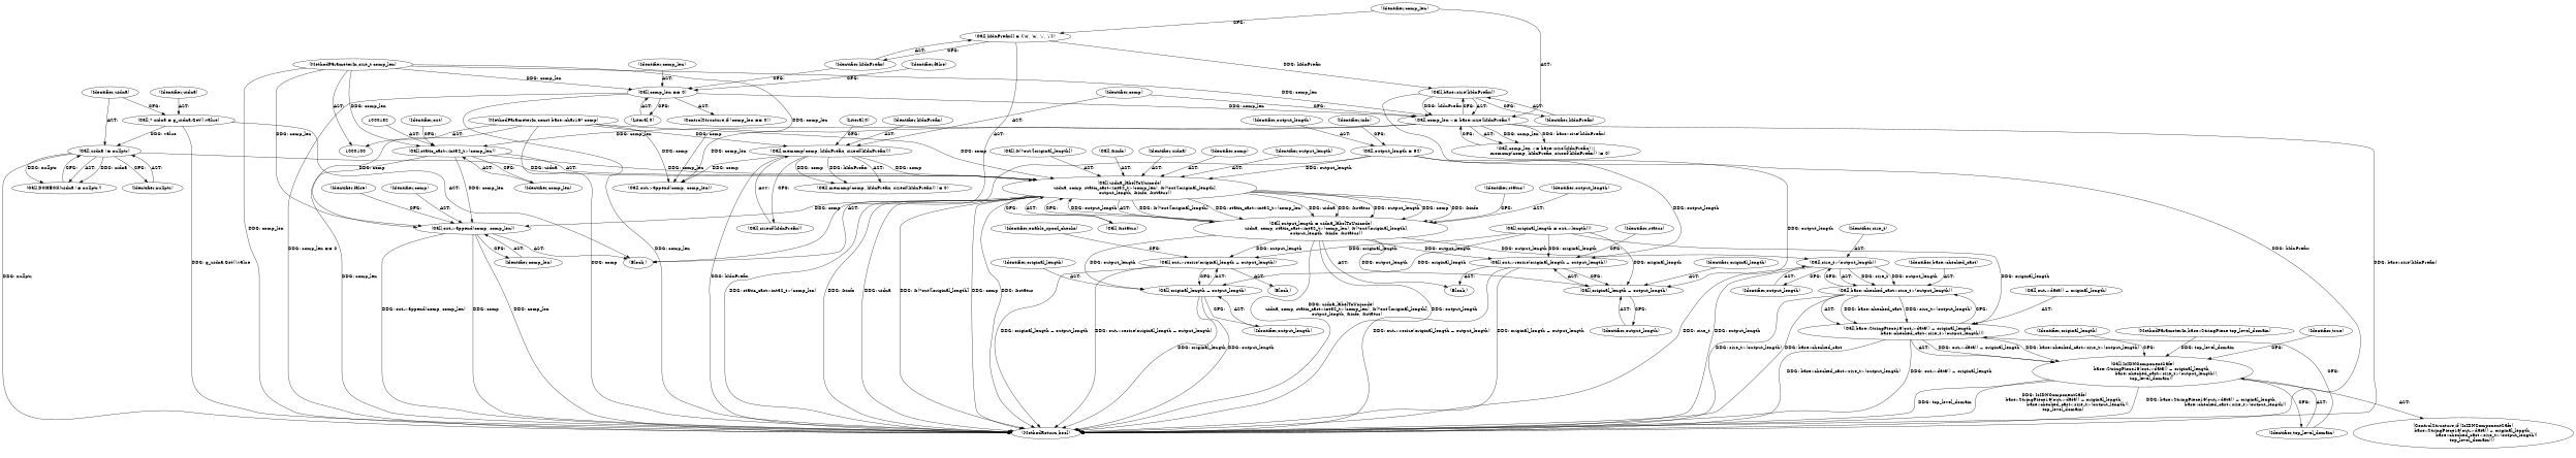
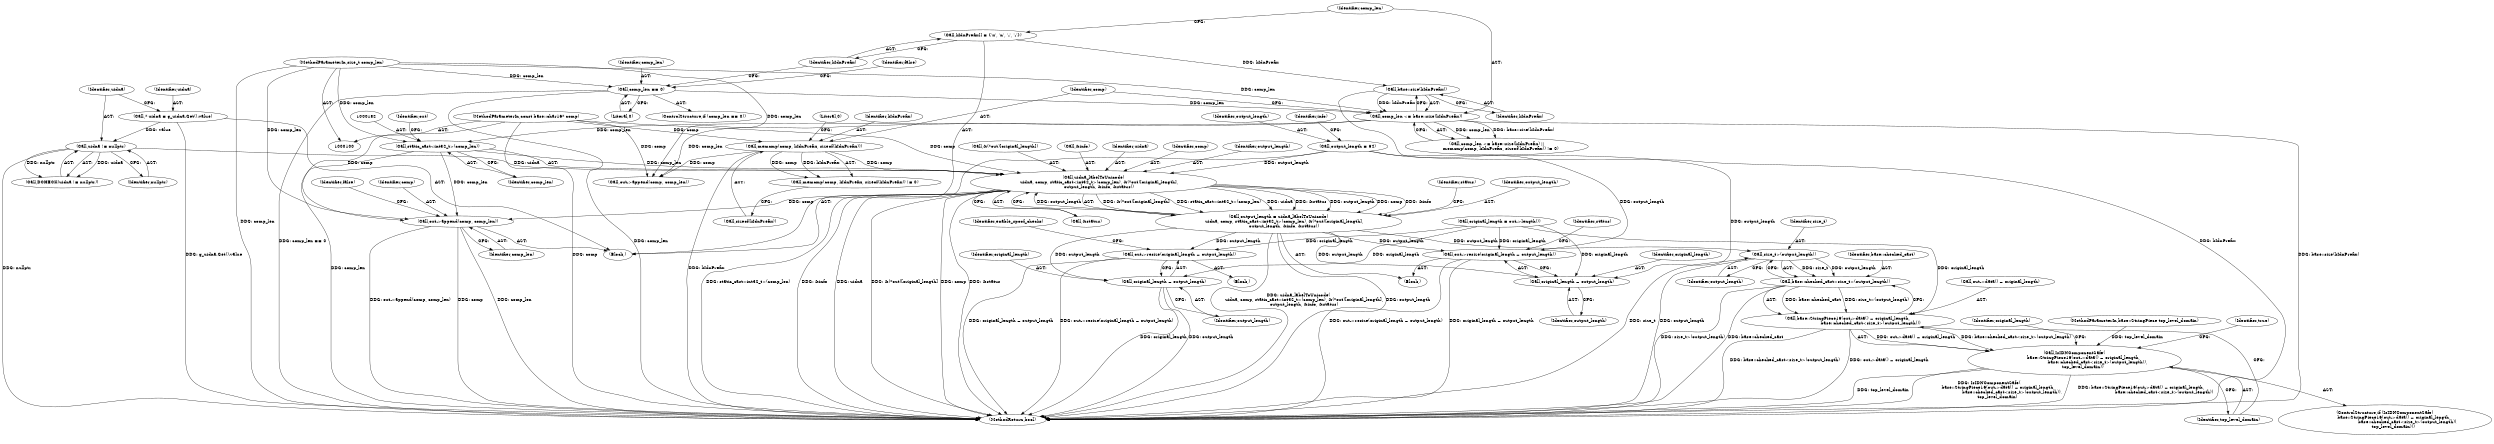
  digraph {
    n1 [label="(Call,uidna_labelToUnicode(\n        uidna, comp, static_cast<int32_t>(comp_len), &(*out)[original_length],\n        output_length, &info, &status))"]
    n2 [label="(Call,output_length = uidna_labelToUnicode(\n        uidna, comp, static_cast<int32_t>(comp_len), &(*out)[original_length],\n        output_length, &info, &status))"]
    n3 [label="(Call,out->append(comp, comp_len))"]
    n4 [label="(MethodReturn,bool)"]
    n5 [label="(Call,&status)"]
    n6 [label="(Call,out->resize(original_length + output_length))"]
    n7 [label="(Call,original_length + output_length)"]
    n8 [label="(Call,out->resize(original_length + output_length))"]
    n9 [label="(Call,original_length + output_length)"]
    n10 [label="(Call,size_t>(output_length))"]
    n11 [label="(Block,)"]
    n12 [label="(Block,)"]
    n13 [label="(Identifier,comp_len)"]
    n14 [label="(Call,uidna != nullptr)"]
    n15 [label="(Identifier,nullptr)"]
    n16 [label="(Call,DCHECK(uidna != nullptr))"]
    n17 [label="(Call,* uidna = g_uidna.Get().value)"]
    n18 [label="(Call,memcmp(comp, kIdnPrefix, sizeof(kIdnPrefix)))"]
    n19 [label="(Call,out->append(comp, comp_len))"]
    n20 [label="(Call,sizeof(kIdnPrefix))"]
    n21 [label="(Call,memcmp(comp, kIdnPrefix, sizeof(kIdnPrefix)) != 0)"]
    n22 [label="(MethodParameterIn,const base::char16* comp)"]
    1000100
    n24 [label="(Call,static_cast<int32_t>(comp_len))"]
    n25 [label="(Identifier,comp_len)"]
    n26 [label="(Call,comp_len <= base::size(kIdnPrefix))"]
    n27 [label="(Call,base::size(kIdnPrefix))"]
    n28 [label="(Call,comp_len <= base::size(kIdnPrefix) ||\n      memcmp(comp, kIdnPrefix, sizeof(kIdnPrefix)) != 0)"]
    n29 [label="(Identifier,kIdnPrefix)"]
    n30 [label="(Call,comp_len == 0)"]
    n31 [label="(Literal,0)"]
    n32 [label="(ControlStructure,if (comp_len == 0))"]
    n33 [label="(MethodParameterIn,size_t comp_len)"]
    n34 [label="(Call,kIdnPrefix[] = {'x', 'n', '-', '-'})"]
    n35 [label="(Identifier,kIdnPrefix)"]
    n36 [label="(Call,output_length = 64)"]
    n37 [label="(Identifier,output_length)"]
    n38 [label="(Block,)"]
    n39 [label="(Identifier,output_length)"]
    n40 [label="(Call,base::checked_cast<size_t>(output_length))"]
    n41 [label="(Identifier,output_length)"]
    n42 [label="(Call,base::StringPiece16(out->data() + original_length,\n                                 base::checked_cast<size_t>(output_length)))"]
    n43 [label="(Call,IsIDNComponentSafe(\n             base::StringPiece16(out->data() + original_length,\n                                 base::checked_cast<size_t>(output_length)),\n            top_level_domain))"]
    n44 [label="(Identifier,top_level_domain)"]
    n45 [label="(ControlStructure,if (IsIDNComponentSafe(\n             base::StringPiece16(out->data() + original_length,\n                                 base::checked_cast<size_t>(output_length)),\n            top_level_domain)))"]
    n46 [label="(Identifier,status)"]
    n47 [label="(Identifier,original_length)"]
    n48 [label="(Identifier,comp_len)"]
    n49 [label="(Identifier,output_length)"]
    n50 [label="(Literal,0)"]
    n51 [label="(Identifier,enable_spoof_checks)"]
    n52 [label="(Identifier,comp)"]
    n53 [label="(Call,original_length = out->length())"]
    n54 [label="(Identifier,false)"]
    n55 [label="(Identifier,original_length)"]
    n56 [label="(Identifier,output_length)"]
    n57 [label="(Identifier,comp)"]
    n58 [label="(Call,&(*out)[original_length])"]
    n59 [label="(Call,&info)"]
    n60 [label="(Identifier,info)"]
    n61 [label="(Identifier,comp_len)"]
    n62 [label="(Identifier,original_length)"]
    n63 [label="(Identifier,output_length)"]
    n64 [label="(Call,out->data() + original_length)"]
    n65 [label="(Identifier,uidna)"]
    n66 [label="(Identifier,comp)"]
    n67 [label="(Identifier,out)"]
    n68 [label="(MethodParameterIn,base::StringPiece top_level_domain)"]
    n69 [label="(Identifier,true)"]
    n70 [label="(Identifier,uidna)"]
    n71 [label="(Identifier,kIdnPrefix)"]
    n72 [label="(Identifier,uidna)"]
    n73 [label="(Identifier,status)"]
    n74 [label="(Identifier,base::checked_cast)"]
    n75 [label="(Identifier,size_t)"]
    n76 [label="(Identifier,false)"]
    1000182
    n1 -> n2 [label="AST: "]
    n1 -> n2 [label="DDG: &(*out)[original_length]"]
    n1 -> n2 [label="DDG: static_cast<int32_t>(comp_len)"]
    n1 -> n2 [label="DDG: uidna"]
    n1 -> n2 [label="DDG: &status"]
    n1 -> n2 [label="DDG: output_length"]
    n1 -> n2 [label="DDG: comp"]
    n1 -> n2 [label="DDG: &info"]
    n1 -> n3 [label="DDG: comp"]
    n1 -> n4 [label="DDG: static_cast<int32_t>(comp_len)"]
    n1 -> n4 [label="DDG: &info"]
    n1 -> n4 [label="DDG: uidna"]
    n1 -> n4 [label="DDG: &(*out)[original_length]"]
    n1 -> n4 [label="DDG: comp"]
    n1 -> n4 [label="DDG: &status"]
    n1 -> n5 [label="CFG: "]
    n2 -> n1 [label="CFG: "]
    n2 -> n1 [label="DDG: output_length"]
    n2 -> n4 [label="DDG: uidna_labelToUnicode(\n        uidna, comp, static_cast<int32_t>(comp_len), &(*out)[original_length],\n        output_length, &info, &status)"]
    n2 -> n4 [label="DDG: output_length"]
    n2 -> n6 [label="DDG: output_length"]
    n2 -> n7 [label="DDG: output_length"]
    n2 -> n8 [label="DDG: output_length"]
    n2 -> n9 [label="DDG: output_length"]
    n2 -> n10 [label="DDG: output_length"]
    n2 -> n11 [label="AST: "]
    n3 -> n4 [label="DDG: out->append(comp, comp_len)"]
    n3 -> n4 [label="DDG: comp"]
    n3 -> n4 [label="DDG: comp_len"]
    n3 -> n12 [label="AST: "]
    n3 -> n13 [label="CFG: "]
    n5 -> n1 [label="AST: "]
    n6 -> n4 [label="DDG: out->resize(original_length + output_length)"]
    n6 -> n4 [label="DDG: original_length + output_length"]
    n6 -> n7 [label="CFG: "]
    n6 -> n11 [label="AST: "]
    n7 -> n6 [label="AST: "]
    n7 -> n37 [label="CFG: "]
    n8 -> n4 [label="DDG: out->resize(original_length + output_length)"]
    n8 -> n4 [label="DDG: original_length + output_length"]
    n8 -> n9 [label="CFG: "]
    n8 -> n38 [label="AST: "]
    n9 -> n4 [label="DDG: original_length"]
    n9 -> n4 [label="DDG: output_length"]
    n9 -> n8 [label="AST: "]
    n9 -> n39 [label="CFG: "]
    n10 -> n4 [label="DDG: output_length"]
    n10 -> n4 [label="DDG: size_t"]
    n10 -> n40 [label="AST: "]
    n10 -> n40 [label="DDG: size_t"]
    n10 -> n40 [label="DDG: output_length"]
    n10 -> n41 [label="CFG: "]
    n13 -> n3 [label="AST: "]
    n14 -> n1 [label="DDG: uidna"]
    n14 -> n4 [label="DDG: nullptr"]
    n14 -> n15 [label="CFG: "]
    n14 -> n16 [label="AST: "]
    n14 -> n16 [label="DDG: uidna"]
    n14 -> n16 [label="DDG: nullptr"]
    n15 -> n14 [label="AST: "]
-   n16 -> n14 [label="CFG: "]
+   n16 -> n14 [label="AST: "]
    n17 -> n4 [label="DDG: g_uidna.Get().value"]
    n17 -> n12 [label="AST: "]
    n17 -> n14 [label="DDG: value"]
    n18 -> n1 [label="DDG: comp"]
    n18 -> n4 [label="DDG: kIdnPrefix"]
    n18 -> n19 [label="DDG: comp"]
-   n18 -> n20 [label="CFG: "]
+   n21 -> n20 [label="CFG: "]
    n18 -> n21 [label="AST: "]
    n18 -> n21 [label="DDG: comp"]
    n18 -> n21 [label="DDG: kIdnPrefix"]
    n20 -> n18 [label="AST: "]
    n22 -> n1 [label="DDG: comp"]
    n22 -> n3 [label="DDG: comp"]
    n22 -> n4 [label="DDG: comp"]
    n22 -> n18 [label="DDG: comp"]
    n22 -> n19 [label="DDG: comp"]
    n22 -> 1000100 [label="AST: "]
    n24 -> n1 [label="AST: "]
    n24 -> n1 [label="DDG: comp_len"]
    n24 -> n3 [label="DDG: comp_len"]
    n24 -> n4 [label="DDG: comp_len"]
    n24 -> n25 [label="CFG: "]
    n25 -> n24 [label="AST: "]
    n26 -> n4 [label="DDG: base::size(kIdnPrefix)"]
    n26 -> n19 [label="DDG: comp_len"]
    n26 -> n24 [label="DDG: comp_len"]
    n26 -> n27 [label="CFG: "]
    n26 -> n28 [label="AST: "]
    n26 -> n28 [label="DDG: comp_len"]
    n26 -> n28 [label="DDG: base::size(kIdnPrefix)"]
    n27 -> n4 [label="DDG: kIdnPrefix"]
    n27 -> n26 [label="AST: "]
    n27 -> n26 [label="DDG: kIdnPrefix"]
    n27 -> n29 [label="CFG: "]
    n28 -> n26 [label="CFG: "]
    n29 -> n27 [label="AST: "]
    n30 -> n4 [label="DDG: comp_len == 0"]
    n30 -> n4 [label="DDG: comp_len"]
    n30 -> n26 [label="DDG: comp_len"]
    n30 -> n31 [label="CFG: "]
    n30 -> n32 [label="AST: "]
    n31 -> n30 [label="AST: "]
    n33 -> n3 [label="DDG: comp_len"]
    n33 -> n4 [label="DDG: comp_len"]
    n33 -> n19 [label="DDG: comp_len"]
    n33 -> 1000100 [label="AST: "]
    n33 -> n24 [label="DDG: comp_len"]
    n33 -> n26 [label="DDG: comp_len"]
    n33 -> n30 [label="DDG: comp_len"]
    n34 -> n12 [label="AST: "]
    n34 -> n27 [label="DDG: kIdnPrefix"]
    n34 -> n35 [label="CFG: "]
    n35 -> n30 [label="CFG: "]
    n35 -> n34 [label="AST: "]
    n36 -> n1 [label="DDG: output_length"]
    n36 -> n6 [label="DDG: output_length"]
    n36 -> n7 [label="DDG: output_length"]
    n36 -> n12 [label="AST: "]
    n37 -> n7 [label="AST: "]
    n39 -> n9 [label="AST: "]
    n40 -> n4 [label="DDG: size_t>(output_length)"]
    n40 -> n4 [label="DDG: base::checked_cast"]
    n40 -> n10 [label="CFG: "]
    n40 -> n42 [label="AST: "]
    n40 -> n42 [label="DDG: base::checked_cast"]
    n40 -> n42 [label="DDG: size_t>(output_length)"]
    n41 -> n10 [label="AST: "]
    n42 -> n4 [label="DDG: base::checked_cast<size_t>(output_length)"]
    n42 -> n4 [label="DDG: out->data() + original_length"]
    n42 -> n40 [label="CFG: "]
    n42 -> n43 [label="AST: "]
    n42 -> n43 [label="DDG: out->data() + original_length"]
    n42 -> n43 [label="DDG: base::checked_cast<size_t>(output_length)"]
    n43 -> n4 [label="DDG: top_level_domain"]
    n43 -> n4 [label="DDG: IsIDNComponentSafe(\n             base::StringPiece16(out->data() + original_length,\n                                 base::checked_cast<size_t>(output_length)),\n            top_level_domain)"]
    n43 -> n4 [label="DDG: base::StringPiece16(out->data() + original_length,\n                                 base::checked_cast<size_t>(output_length))"]
    n43 -> n44 [label="CFG: "]
    n43 -> n45 [label="AST: "]
    n44 -> n42 [label="CFG: "]
    n44 -> n43 [label="AST: "]
    n46 -> n2 [label="CFG: "]
    n47 -> n43 [label="CFG: "]
    n48 -> n26 [label="AST: "]
    n48 -> n34 [label="CFG: "]
    n49 -> n2 [label="AST: "]
    n50 -> n18 [label="CFG: "]
    n51 -> n8 [label="CFG: "]
    n52 -> n1 [label="AST: "]
    n53 -> n6 [label="DDG: original_length"]
    n53 -> n7 [label="DDG: original_length"]
    n53 -> n8 [label="DDG: original_length"]
    n53 -> n9 [label="DDG: original_length"]
    n53 -> n42 [label="DDG: original_length"]
    n54 -> n3 [label="CFG: "]
    n55 -> n7 [label="AST: "]
    n56 -> n1 [label="AST: "]
    n57 -> n3 [label="AST: "]
    n58 -> n1 [label="AST: "]
    n59 -> n1 [label="AST: "]
    n60 -> n36 [label="CFG: "]
    n61 -> n30 [label="AST: "]
    n62 -> n9 [label="AST: "]
    n63 -> n36 [label="AST: "]
    n64 -> n42 [label="AST: "]
    n65 -> n17 [label="AST: "]
    n66 -> n18 [label="AST: "]
    n66 -> n26 [label="CFG: "]
    n67 -> n24 [label="CFG: "]
    n68 -> n43 [label="DDG: top_level_domain"]
    n69 -> n43 [label="CFG: "]
    n70 -> n1 [label="AST: "]
    n71 -> n18 [label="AST: "]
    n72 -> n14 [label="AST: "]
    n72 -> n17 [label="CFG: "]
    n73 -> n6 [label="CFG: "]
    n74 -> n40 [label="AST: "]
    n75 -> n10 [label="AST: "]
    n76 -> n30 [label="CFG: "]
    1000182 -> n24 [label="AST: "]
  }
